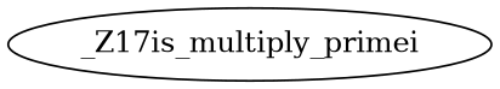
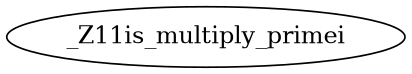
  digraph {
    rankdir=LR
-   n1 [label=_Z17is_multiply_primei]
+   n1 [label=_Z11is_multiply_primei]
  }
